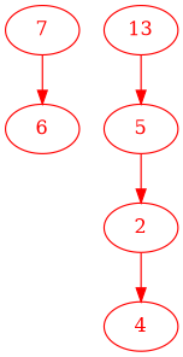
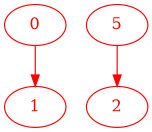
  digraph {
    node [color=red fontcolor=red]
    edge [color=red]
-   0 [label=7]
-   6
+   0
+   6 [label=1]
    2
-   4
    n5 [label=5]
-   13
    0 -> 6
-   2 -> 4
    n5 -> 2
-   13 -> n5
  }
